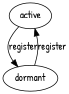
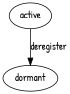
  digraph {
    fontname="Patrick Hand"
    node [fontname="Patrick Hand"]
    edge [fontname="Patrick Hand"]
    active
    dormant
-   active -> dormant [label=register]
-   dormant -> active [label=register]
+   active -> dormant [label=deregister]
  }
